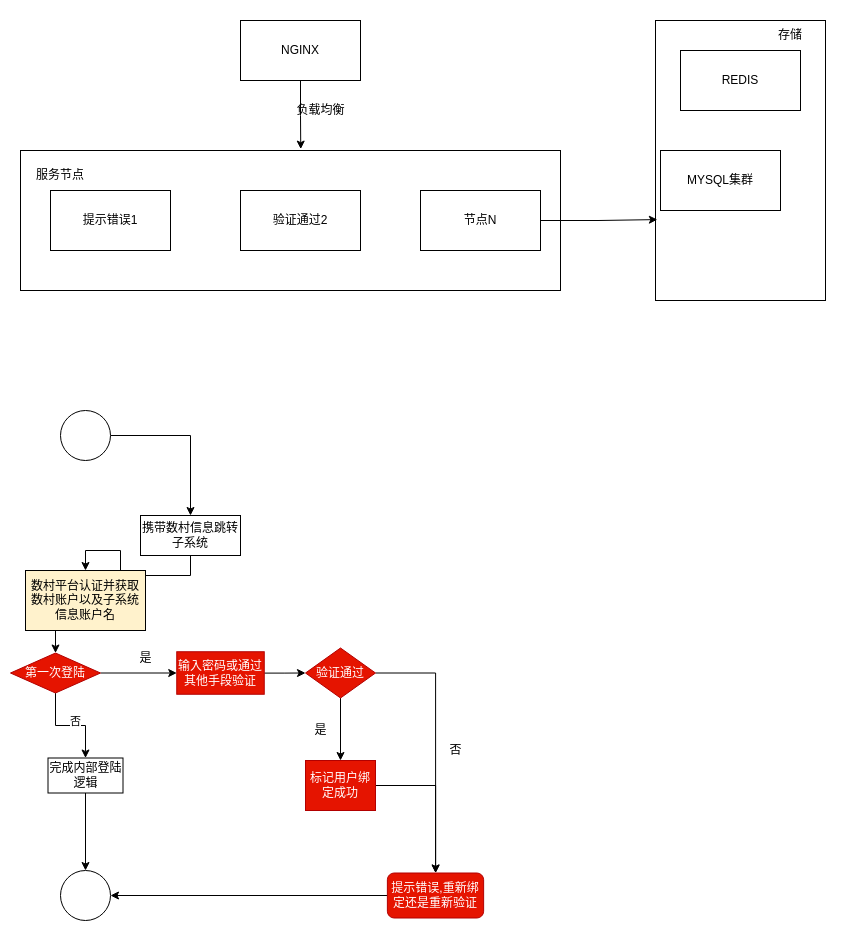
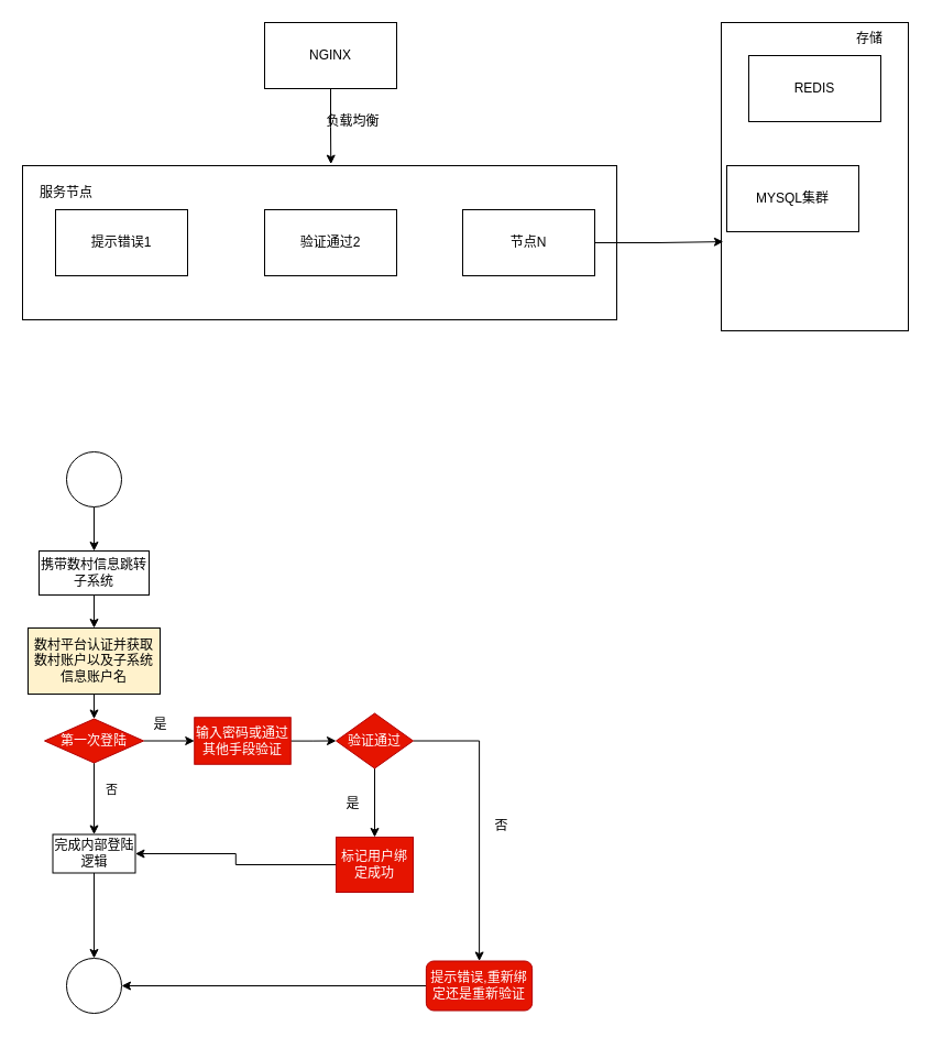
  <mxCell id="0" />
  <mxCell id="1" parent="0" />
  <mxCell id="2" value="" style="rounded=0;whiteSpace=wrap;html=1;" parent="1" vertex="1"><mxGeometry x="20" y="150" width="540" height="140" as="geometry" /></mxCell>
  <mxCell id="3" value="" style="rounded=0;whiteSpace=wrap;html=1;" parent="1" vertex="1"><mxGeometry x="655" y="20" width="170" height="280" as="geometry" /></mxCell>
  <mxCell id="4" style="edgeStyle=orthogonalEdgeStyle;rounded=0;orthogonalLoop=1;jettySize=auto;html=1;exitX=0.5;exitY=1;exitDx=0;exitDy=0;entryX=0.519;entryY=-0.01;entryDx=0;entryDy=0;entryPerimeter=0;" parent="1" source="5" target="2" edge="1"><mxGeometry relative="1" as="geometry" /></mxCell>
  <mxCell id="5" value="NGINX" style="rounded=0;whiteSpace=wrap;html=1;" parent="1" vertex="1"><mxGeometry x="240" y="20" width="120" height="60" as="geometry" /></mxCell>
  <mxCell id="6" value="提示错误1" style="rounded=0;whiteSpace=wrap;html=1;" parent="1" vertex="1"><mxGeometry x="50" y="190" width="120" height="60" as="geometry" /></mxCell>
  <mxCell id="7" value="验证通过2" style="rounded=0;whiteSpace=wrap;html=1;" parent="1" vertex="1"><mxGeometry x="240" y="190" width="120" height="60" as="geometry" /></mxCell>
  <mxCell id="8" value="负载均衡" style="text;html=1;align=center;verticalAlign=middle;resizable=0;points=[];autosize=1;strokeColor=none;fillColor=none;" parent="1" vertex="1"><mxGeometry x="290" y="100" width="60" height="20" as="geometry" /></mxCell>
  <mxCell id="9" style="edgeStyle=orthogonalEdgeStyle;rounded=0;orthogonalLoop=1;jettySize=auto;html=1;entryX=0.011;entryY=0.711;entryDx=0;entryDy=0;entryPerimeter=0;" parent="1" source="10" target="3" edge="1"><mxGeometry relative="1" as="geometry" /></mxCell>
  <mxCell id="10" value="节点N" style="rounded=0;whiteSpace=wrap;html=1;" parent="1" vertex="1"><mxGeometry x="420" y="190" width="120" height="60" as="geometry" /></mxCell>
  <mxCell id="11" value="REDIS" style="rounded=0;whiteSpace=wrap;html=1;" parent="1" vertex="1"><mxGeometry x="680" y="50" width="120" height="60" as="geometry" /></mxCell>
  <mxCell id="12" value="MYSQL集群" style="rounded=0;whiteSpace=wrap;html=1;" parent="1" vertex="1"><mxGeometry x="660" y="150" width="120" height="60" as="geometry" /></mxCell>
  <mxCell id="13" value="存储" style="text;html=1;strokeColor=none;fillColor=none;align=center;verticalAlign=middle;whiteSpace=wrap;rounded=0;" parent="1" vertex="1"><mxGeometry x="760" y="20" width="60" height="30" as="geometry" /></mxCell>
  <mxCell id="14" value="服务节点" style="text;html=1;strokeColor=none;fillColor=none;align=center;verticalAlign=middle;whiteSpace=wrap;rounded=0;" parent="1" vertex="1"><mxGeometry x="30" y="160" width="60" height="30" as="geometry" /></mxCell>
  <mxCell id="15" style="edgeStyle=orthogonalEdgeStyle;rounded=0;orthogonalLoop=1;jettySize=auto;html=1;" edge="1" parent="1" source="16" target="39"><mxGeometry relative="1" as="geometry" /></mxCell>
- <mxCell id="16" value="携带数村信息跳转子系统" style="rounded=0;whiteSpace=wrap;html=1;" vertex="1" parent="1"><mxGeometry x="140" y="515" width="100" height="40" as="geometry" /></mxCell>
+ <mxCell id="16" value="携带数村信息跳转子系统" style="rounded=0;whiteSpace=wrap;html=1;" vertex="1" parent="1"><mxGeometry x="35" y="500" width="100" height="40" as="geometry" /></mxCell>
  <mxCell id="17" value="" style="edgeStyle=orthogonalEdgeStyle;rounded=0;orthogonalLoop=1;jettySize=auto;html=1;" edge="1" parent="1" source="18" target="28"><mxGeometry relative="1" as="geometry" /></mxCell>
  <mxCell id="18" value="输入密码或通过其他手段验证" style="rounded=0;whiteSpace=wrap;html=1;fillColor=#e51400;strokeColor=#B20000;fontColor=#ffffff;" vertex="1" parent="1"><mxGeometry x="176.25" y="651.25" width="87.5" height="42.5" as="geometry" /></mxCell>
  <mxCell id="19" value="" style="edgeStyle=orthogonalEdgeStyle;rounded=0;orthogonalLoop=1;jettySize=auto;html=1;" edge="1" parent="1" source="20" target="16"><mxGeometry relative="1" as="geometry" /></mxCell>
  <mxCell id="20" value="" style="ellipse;whiteSpace=wrap;html=1;aspect=fixed;" vertex="1" parent="1"><mxGeometry x="60" y="410" width="50" height="50" as="geometry" /></mxCell>
  <mxCell id="21" style="edgeStyle=orthogonalEdgeStyle;rounded=0;orthogonalLoop=1;jettySize=auto;html=1;entryX=0;entryY=0.5;entryDx=0;entryDy=0;" edge="1" parent="1" source="24" target="18"><mxGeometry relative="1" as="geometry"><mxPoint x="240" y="630" as="targetPoint" /></mxGeometry></mxCell>
  <mxCell id="22" value="" style="edgeStyle=orthogonalEdgeStyle;rounded=0;orthogonalLoop=1;jettySize=auto;html=1;entryX=0.5;entryY=0;entryDx=0;entryDy=0;" edge="1" parent="1" source="24" target="32"><mxGeometry relative="1" as="geometry"><mxPoint x="85" y="685" as="targetPoint" /></mxGeometry></mxCell>
  <mxCell id="23" value="否" style="edgeLabel;html=1;align=center;verticalAlign=middle;resizable=0;points=[];" vertex="1" connectable="0" parent="22"><mxGeometry x="-0.172" y="2" relative="1" as="geometry"><mxPoint x="13" y="-3" as="offset" /></mxGeometry></mxCell>
- <mxCell id="24" value="第一次登陆" style="rhombus;whiteSpace=wrap;html=1;fillColor=#e51400;strokeColor=#B20000;fontColor=#ffffff;" vertex="1" parent="1"><mxGeometry x="10" y="652.5" width="90" height="40" as="geometry" /></mxCell>
+ <mxCell id="24" value="第一次登陆" style="rhombus;whiteSpace=wrap;html=1;fillColor=#e51400;strokeColor=#B20000;fontColor=#ffffff;" vertex="1" parent="1"><mxGeometry x="40" y="652.5" width="90" height="40" as="geometry" /></mxCell>
  <mxCell id="25" value="是" style="text;html=1;align=center;verticalAlign=middle;resizable=0;points=[];autosize=1;strokeColor=none;fillColor=none;" vertex="1" parent="1"><mxGeometry x="130" y="647.5" width="30" height="20" as="geometry" /></mxCell>
  <mxCell id="26" value="" style="edgeStyle=orthogonalEdgeStyle;rounded=0;orthogonalLoop=1;jettySize=auto;html=1;" edge="1" parent="1" source="28" target="30"><mxGeometry relative="1" as="geometry" /></mxCell>
  <mxCell id="27" value="" style="edgeStyle=orthogonalEdgeStyle;rounded=0;orthogonalLoop=1;jettySize=auto;html=1;" edge="1" parent="1" source="28" target="34"><mxGeometry relative="1" as="geometry" /></mxCell>
  <mxCell id="28" value="验证通过" style="rhombus;whiteSpace=wrap;html=1;fillColor=#e51400;strokeColor=#B20000;fontColor=#ffffff;" vertex="1" parent="1"><mxGeometry x="305" y="647.5" width="70" height="50" as="geometry" /></mxCell>
- <mxCell id="29" style="edgeStyle=orthogonalEdgeStyle;rounded=0;orthogonalLoop=1;jettySize=auto;html=1;" edge="1" parent="1" source="30" target="34"><mxGeometry relative="1" as="geometry" /></mxCell>
+ <mxCell id="29" style="edgeStyle=orthogonalEdgeStyle;rounded=0;orthogonalLoop=1;jettySize=auto;html=1;" edge="1" parent="1" source="30" target="32"><mxGeometry relative="1" as="geometry" /></mxCell>
  <mxCell id="30" value="标记用户绑定成功" style="rounded=0;whiteSpace=wrap;html=1;fillColor=#e51400;strokeColor=#B20000;fontColor=#ffffff;" vertex="1" parent="1"><mxGeometry x="305" y="760" width="70" height="50" as="geometry" /></mxCell>
  <mxCell id="31" style="edgeStyle=orthogonalEdgeStyle;rounded=0;orthogonalLoop=1;jettySize=auto;html=1;exitX=0.5;exitY=1;exitDx=0;exitDy=0;entryX=0.5;entryY=0;entryDx=0;entryDy=0;" edge="1" parent="1" source="32" target="37"><mxGeometry relative="1" as="geometry" /></mxCell>
  <mxCell id="32" value="完成内部登陆逻辑" style="rounded=0;whiteSpace=wrap;html=1;" vertex="1" parent="1"><mxGeometry x="47.5" y="757.5" width="75" height="35" as="geometry" /></mxCell>
  <mxCell id="33" style="edgeStyle=orthogonalEdgeStyle;rounded=0;orthogonalLoop=1;jettySize=auto;html=1;exitX=0;exitY=0.5;exitDx=0;exitDy=0;entryX=1;entryY=0.5;entryDx=0;entryDy=0;" edge="1" parent="1" source="34" target="37"><mxGeometry relative="1" as="geometry" /></mxCell>
  <mxCell id="34" value="提示错误,重新绑定还是重新验证" style="whiteSpace=wrap;html=1;fillColor=#e51400;strokeColor=#B20000;fontColor=#ffffff;rounded=1;" vertex="1" parent="1"><mxGeometry x="386.88" y="872.5" width="96.25" height="45" as="geometry" /></mxCell>
  <mxCell id="35" value="是" style="text;html=1;align=center;verticalAlign=middle;resizable=0;points=[];autosize=1;strokeColor=none;fillColor=none;" vertex="1" parent="1"><mxGeometry x="305" y="720" width="30" height="20" as="geometry" /></mxCell>
  <mxCell id="36" value="否" style="text;html=1;align=center;verticalAlign=middle;resizable=0;points=[];autosize=1;strokeColor=none;fillColor=none;" vertex="1" parent="1"><mxGeometry x="440" y="740" width="30" height="20" as="geometry" /></mxCell>
  <mxCell id="37" value="" style="ellipse;whiteSpace=wrap;html=1;aspect=fixed;" vertex="1" parent="1"><mxGeometry x="60" y="870" width="50" height="50" as="geometry" /></mxCell>
  <mxCell id="38" style="edgeStyle=orthogonalEdgeStyle;rounded=0;orthogonalLoop=1;jettySize=auto;html=1;exitX=0.5;exitY=1;exitDx=0;exitDy=0;entryX=0.5;entryY=0;entryDx=0;entryDy=0;" edge="1" parent="1" source="39" target="24"><mxGeometry relative="1" as="geometry" /></mxCell>
  <mxCell id="39" value="数村平台认证并获取数村账户以及子系统信息账户名" style="rounded=0;whiteSpace=wrap;html=1;fillColor=#fff2cc;" vertex="1" parent="1"><mxGeometry x="25" y="570" width="120" height="60" as="geometry" /></mxCell>
